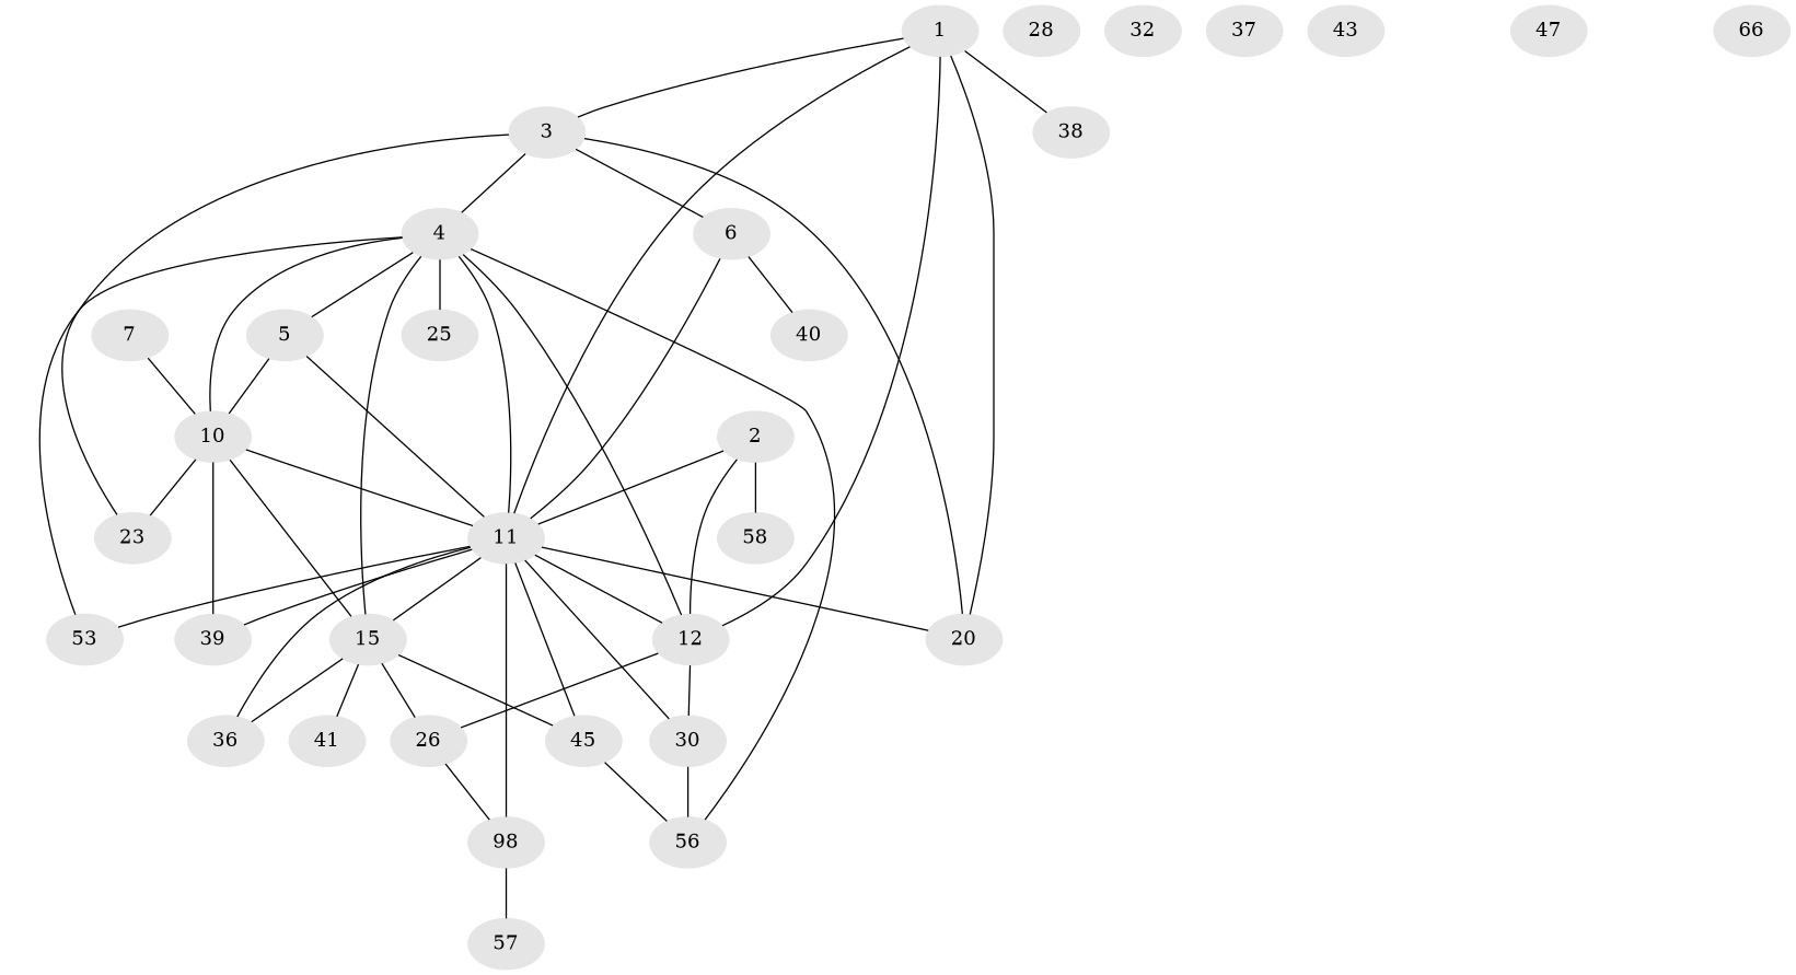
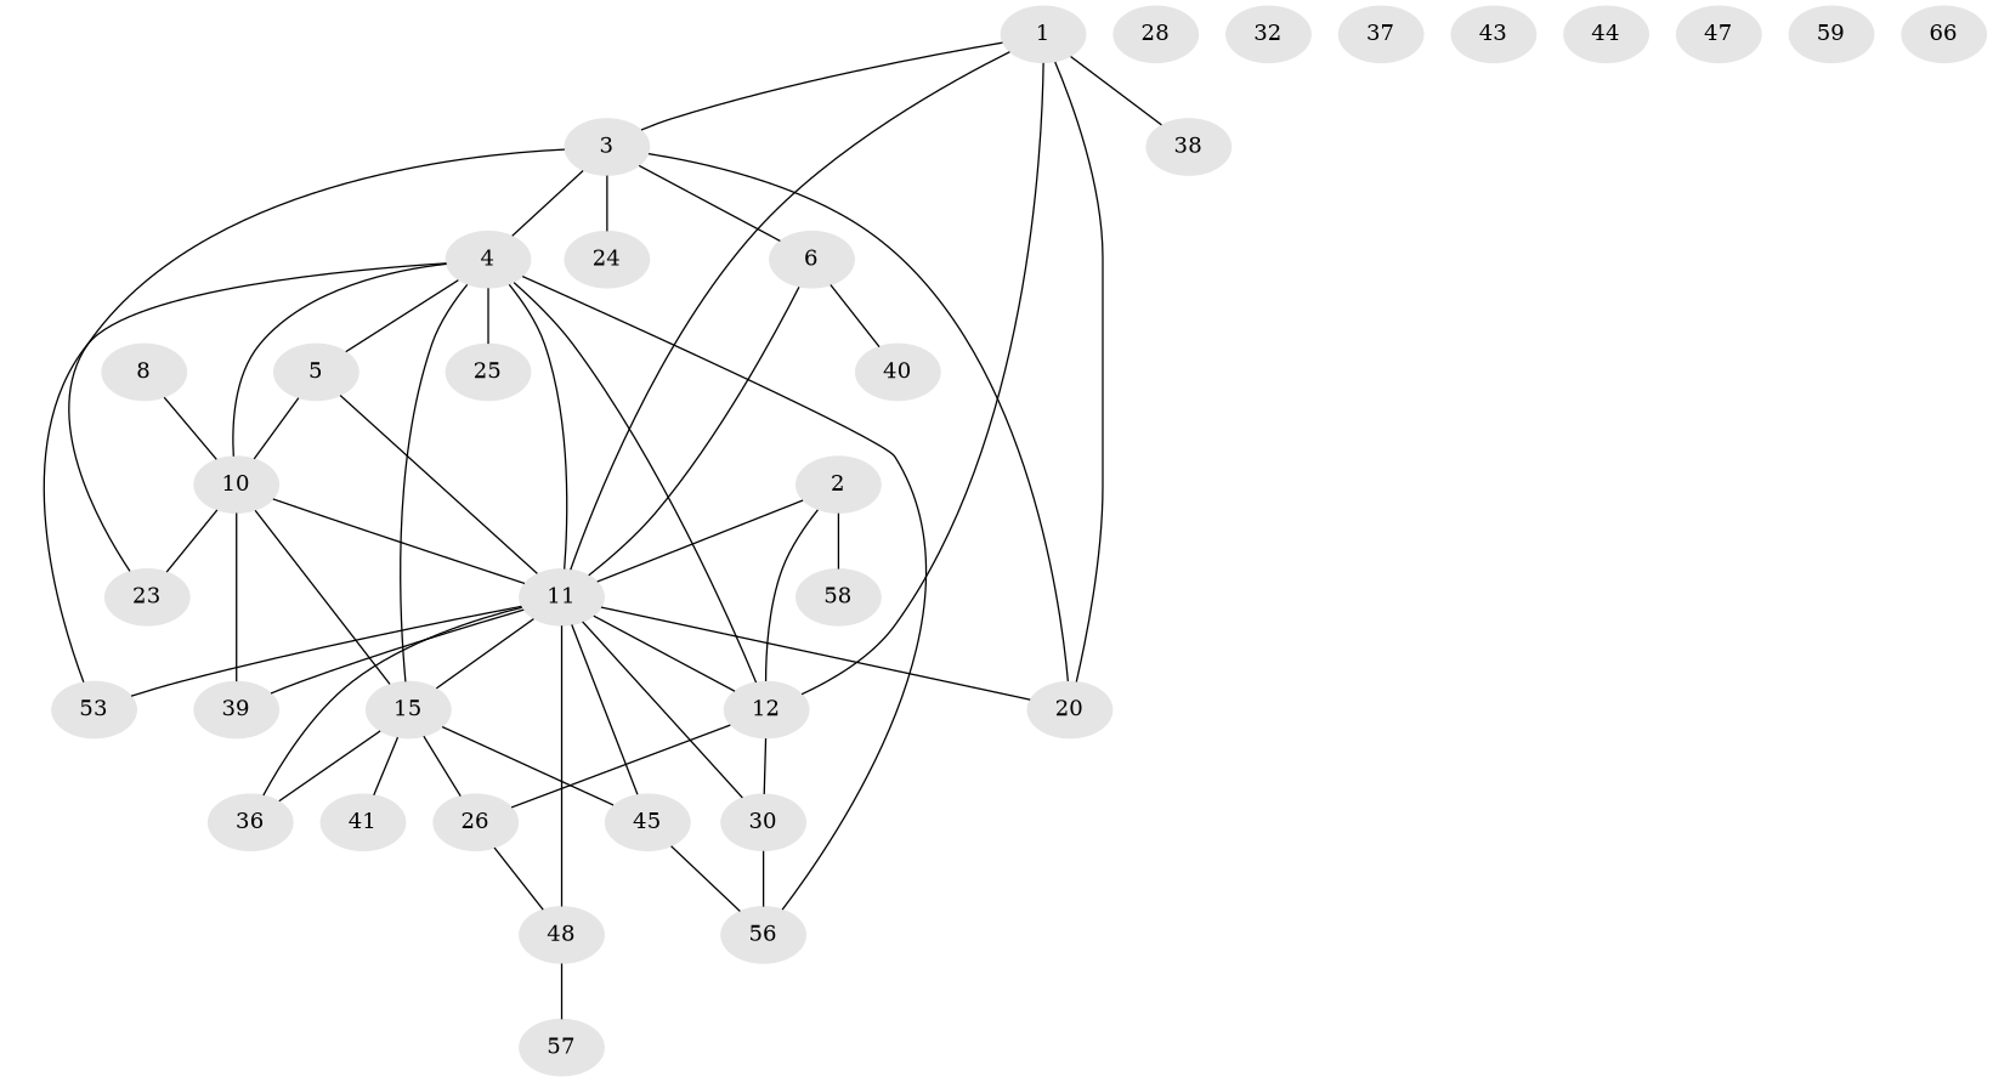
  graph {
    node [color=gray90 style=filled]
    1 [super="+52"]
    3 [super="+61+7"]
    11 [super="+13+33+31+46"]
    12 [super="+14"]
    20 [super="+34+21"]
    38
    4 [super="+9+71+27"]
    6
    23
+   24
    15 [super="+16+18+22"]
    53
    30
    39
    36
    45
-   48 [super="+55" label=98]
+   48 [super="+55"]
    26
    2
    58
    5 [super="+29"]
    10 [super="+73+42"]
    25 [super="+74"]
    n24 [label=56]
    40
    41 [super="+62"]
-   8 [label=7]
+   8
    57
    28
    32
    37 [super="+67"]
    43
+   44
    47
+   59
    66
    1 -- 3
    1 -- 11
    1 -- 12
    1 -- 20
    1 -- 38
    3 -- 20
    3 -- 4
    3 -- 6
    3 -- 23
+   3 -- 24
    11 -- 12
    11 -- 20
    11 -- 15 [weight=2]
    11 -- 53
    11 -- 30
    11 -- 39
    11 -- 36
    11 -- 45
    11 -- 48 [weight=3]
    12 -- 30
    12 -- 26
    4 -- 11 [weight=2]
    4 -- 12
    4 -- 15 [weight=2]
    4 -- 53
    4 -- 5
    4 -- 10
    4 -- 25 [weight=2]
    4 -- n24
    6 -- 11
    6 -- 40
    15 -- 36
    15 -- 45
    15 -- 26
    15 -- 41
    30 -- n24
    45 -- n24
    48 -- 57
    26 -- 48
    2 -- 11
    2 -- 12
    2 -- 58
    5 -- 11
    5 -- 10
    10 -- 11
    10 -- 23
    10 -- 15
    10 -- 39
    8 -- 10
  }
